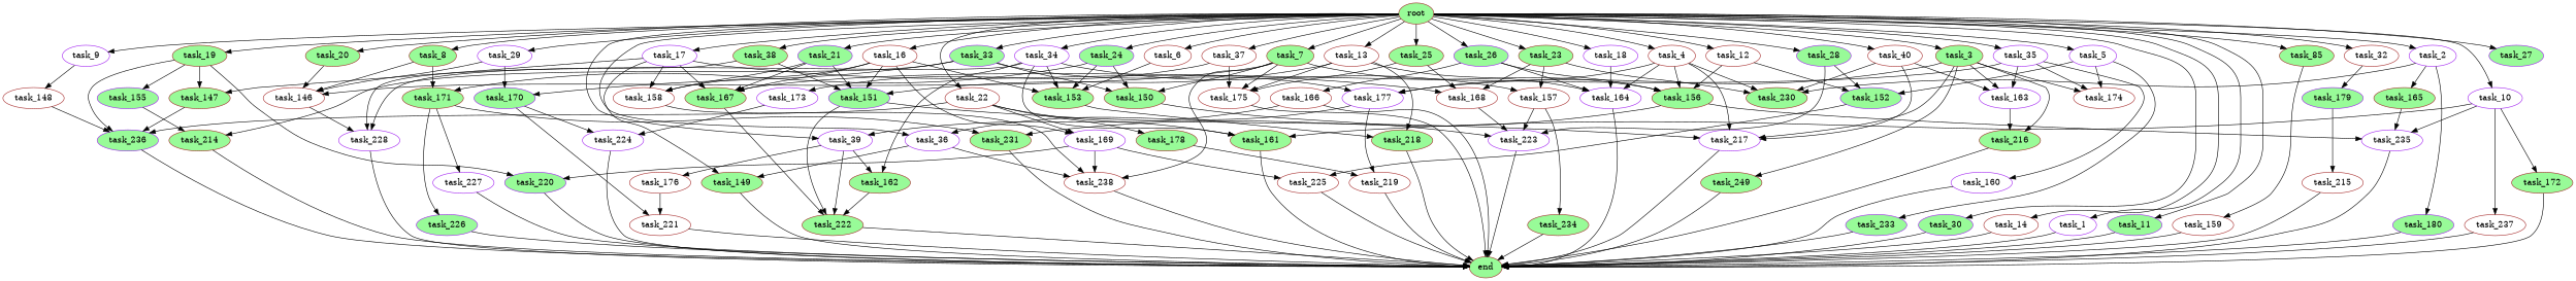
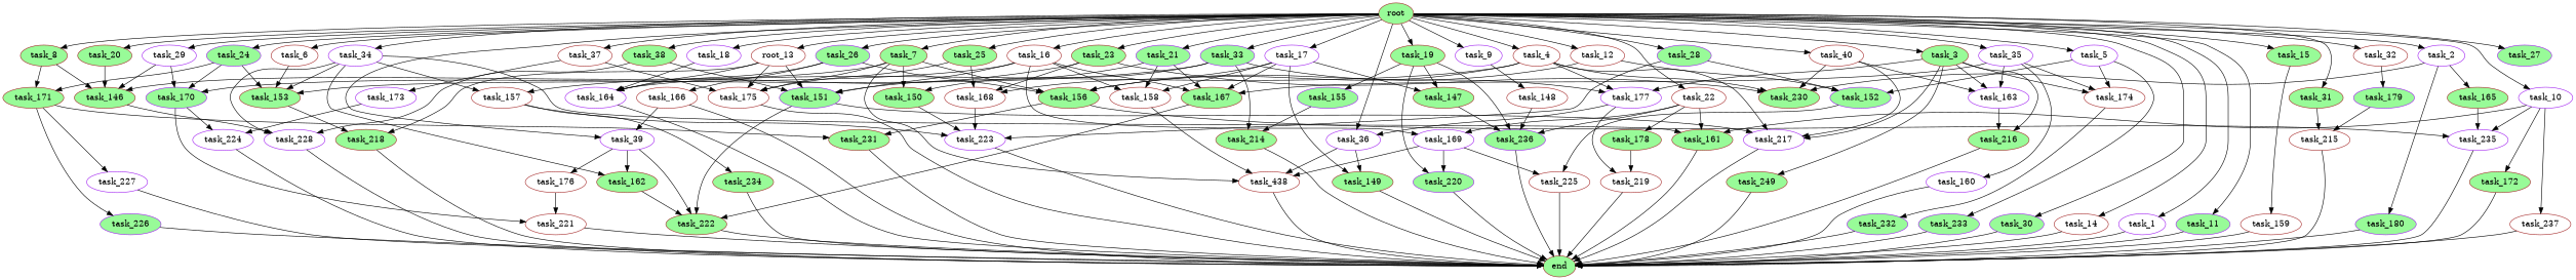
  digraph {
    node [color=brown fillcolor=palegreen style=filled]
    task_8
-   task_146 [fillcolor=white]
+   task_146
    task_171
    task_228 [color=purple fillcolor=white]
    task_227 [color=purple fillcolor=white]
    task_231
    task_226 [color=purple]
    task_173 [color=purple fillcolor=white]
    task_224 [color=purple fillcolor=white]
    end
    task_158 [fillcolor=white]
-   task_238 [fillcolor=white]
+   task_238 [fillcolor=white label=task_438]
    task_17 [color=purple fillcolor=white]
    task_147
    task_167
    task_168 [fillcolor=white]
    task_149
    task_236 [color=purple]
    task_222
    task_223 [color=purple fillcolor=white]
    root
    task_26 [color=purple]
-   task_15 [label=task_85]
+   task_15
    task_4 [fillcolor=white]
    task_33 [color=purple]
-   task_13 [fillcolor=white]
+   task_13 [fillcolor=white label=root_13]
    task_30 [color=purple]
    task_5 [color=purple fillcolor=white]
    task_36 [color=purple fillcolor=white]
    task_6 [fillcolor=white]
    task_25
    task_22 [fillcolor=white]
    task_3
    task_35 [color=purple fillcolor=white]
    task_16 [fillcolor=white]
    task_27 [color=purple]
    task_12 [fillcolor=white]
    task_21 [color=purple]
    task_18 [color=purple fillcolor=white]
+   task_31
    task_9 [color=purple fillcolor=white]
    task_28 [color=purple]
    task_29 [color=purple fillcolor=white]
    task_34 [color=purple fillcolor=white]
    task_10 [color=purple fillcolor=white]
    task_2 [color=purple fillcolor=white]
    task_7
    task_39 [color=purple fillcolor=white]
    task_14 [fillcolor=white]
    task_24 [color=purple]
    task_38
    task_19
    task_32 [fillcolor=white]
    task_40 [fillcolor=white]
    task_23
    task_37 [fillcolor=white]
    task_1 [color=purple fillcolor=white]
    task_20
    task_11 [color=purple]
    task_166 [fillcolor=white]
    task_164 [color=purple fillcolor=white]
    task_156
    task_159 [fillcolor=white]
    task_177 [color=purple fillcolor=white]
    task_217 [color=purple fillcolor=white]
    task_230
    task_214
    task_170 [color=purple]
    task_150
    task_151 [color=purple]
    task_175 [fillcolor=white]
    task_218
    task_152 [color=purple]
    task_233 [color=purple]
    task_174 [fillcolor=white]
    task_153
    task_161
    task_169 [color=purple fillcolor=white]
    task_178
    task_216
    task_163 [color=purple fillcolor=white]
    n82 [label=task_249]
    task_160 [color=purple fillcolor=white]
    task_215 [fillcolor=white]
    task_148 [fillcolor=white]
    task_157 [fillcolor=white]
    task_162
    task_237 [fillcolor=white]
    task_235 [color=purple fillcolor=white]
    task_172
    task_180 [color=purple]
    task_165
    task_176 [fillcolor=white]
    task_220 [color=purple]
    task_155 [color=purple]
    task_179 [color=purple]
    task_234
    task_219 [fillcolor=white]
    task_221 [fillcolor=white]
    task_225 [fillcolor=white]
+   task_232 [color=purple]
    task_8 -> task_146
    task_8 -> task_171
    task_146 -> task_228
    task_171 -> task_227
    task_171 -> task_231
    task_171 -> task_226
    task_228 -> end
    task_227 -> end
    task_231 -> end
    task_226 -> end
    task_173 -> task_224
    task_224 -> end
    task_158 -> task_238
    task_238 -> end
    task_17 -> task_158
    task_17 -> task_147
    task_17 -> task_167
    task_17 -> task_168
    task_17 -> task_149
    task_147 -> task_236
    task_167 -> task_222
    task_168 -> task_223
    task_149 -> end
    task_236 -> end
    task_222 -> end
    task_223 -> end
    root -> task_8
    root -> task_17
    root -> task_26
    root -> task_15
    root -> task_4
    root -> task_33
    root -> task_13
    root -> task_30
    root -> task_5
    root -> task_36
    root -> task_6
    root -> task_25
    root -> task_22
    root -> task_3
    root -> task_35
    root -> task_16
    root -> task_27
    root -> task_12
    root -> task_21
    root -> task_18
+   root -> task_31
    root -> task_9
    root -> task_28
    root -> task_29
    root -> task_34
    root -> task_10
    root -> task_2
    root -> task_7
    root -> task_39
    root -> task_14
    root -> task_24
    root -> task_38
    root -> task_19
    root -> task_32
    root -> task_40
    root -> task_23
    root -> task_37
    root -> task_1
    root -> task_20
    root -> task_11
    task_26 -> task_166
    task_26 -> task_164
    task_26 -> task_156
    task_15 -> task_159
    task_4 -> task_164
    task_4 -> task_156
    task_4 -> task_177
    task_4 -> task_217
    task_4 -> task_230
    task_33 -> task_177
    task_33 -> task_214
    task_33 -> task_170
    task_33 -> task_150
    task_13 -> task_164
    task_13 -> task_151
    task_13 -> task_175
    task_13 -> task_218
    task_30 -> end
    task_5 -> task_152
    task_5 -> task_233
    task_5 -> task_174
    task_36 -> task_238
    task_36 -> task_149
    task_6 -> task_153
    task_25 -> task_168
    task_25 -> task_175
    task_22 -> task_236
    task_22 -> task_161
    task_22 -> task_169
    task_22 -> task_178
    task_3 -> task_177
    task_3 -> task_217
    task_3 -> task_174
    task_3 -> task_216
    task_3 -> task_163
    task_3 -> n82
    task_35 -> task_167
    task_35 -> task_174
    task_35 -> task_163
    task_35 -> task_160
    task_16 -> task_158
    task_16 -> task_167
    task_16 -> task_151
    task_16 -> task_153
    task_16 -> task_169
    task_12 -> task_156
    task_12 -> task_152
    task_21 -> task_158
    task_21 -> task_167
    task_21 -> task_151
    task_18 -> task_164
+   task_31 -> task_215
    task_9 -> task_148
    task_28 -> task_223
    task_28 -> task_152
    task_29 -> task_146
    task_29 -> task_170
    task_34 -> task_228
    task_34 -> task_153
    task_34 -> task_161
    task_34 -> task_157
    task_34 -> task_162
    task_10 -> task_161
    task_10 -> task_237
    task_10 -> task_235
    task_10 -> task_172
    task_2 -> task_230
    task_2 -> task_180
    task_2 -> task_165
    task_7 -> task_146
    task_7 -> task_238
    task_7 -> task_156
    task_7 -> task_150
    task_7 -> task_175
    task_39 -> task_222
    task_39 -> task_162
    task_39 -> task_176
    task_14 -> end
    task_24 -> task_171
-   task_24 -> task_150
+   task_24 -> task_170
    task_24 -> task_153
    task_38 -> task_228
    task_38 -> task_151
    task_19 -> task_147
    task_19 -> task_236
    task_19 -> task_220
    task_19 -> task_155
    task_32 -> task_179
    task_40 -> task_217
    task_40 -> task_230
    task_40 -> task_163
    task_23 -> task_168
    task_23 -> task_230
    task_23 -> task_157
    task_37 -> task_173
    task_37 -> task_175
    task_1 -> end
    task_20 -> task_146
    task_11 -> end
    task_166 -> end
    task_166 -> task_39
    task_164 -> end
    task_156 -> task_231
    task_156 -> task_235
    task_159 -> end
    task_177 -> task_36
    task_177 -> task_219
    task_217 -> end
    task_214 -> end
    task_170 -> task_224
    task_170 -> task_221
    task_150 -> task_223
    task_151 -> task_222
    task_151 -> task_217
    task_175 -> end
    task_218 -> end
    task_152 -> task_225
    task_233 -> end
+   task_174 -> task_232
    task_153 -> task_218
    task_161 -> end
    task_169 -> task_238
    task_169 -> task_220
    task_169 -> task_225
    task_178 -> task_219
    task_216 -> end
    task_163 -> task_216
    n82 -> end
    task_160 -> end
    task_215 -> end
    task_148 -> task_236
    task_157 -> task_223
    task_157 -> task_234
    task_162 -> task_222
    task_237 -> end
    task_235 -> end
    task_172 -> end
    task_180 -> end
    task_165 -> task_235
    task_176 -> task_221
    task_220 -> end
    task_155 -> task_214
    task_179 -> task_215
    task_234 -> end
    task_219 -> end
    task_221 -> end
    task_225 -> end
+   task_232 -> end
  }
